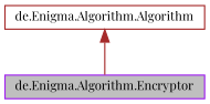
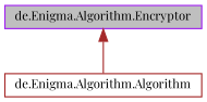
  digraph {
    fontname="Playfair Display"
    node [fontname="Playfair Display" fontsize=10 shape=record style=filled]
    n1 [color=purple fillcolor=grey75 fontcolor=black height=0.2 label="de.Enigma.Algorithm.Encryptor" width=0.4]
    n2 [color=brown fillcolor=white height=0.2 label="de.Enigma.Algorithm.Algorithm" width=0.4]
-   n2 -> n1 [color=brown dir=back fontname="Playfair Display" fontsize=10 labelfontname=Helvetica labelfontsize=10 style=solid]
+   n1 -> n2 [color=brown dir=back fontname="Playfair Display" fontsize=10 labelfontname=Helvetica labelfontsize=10 style=solid]
  }
